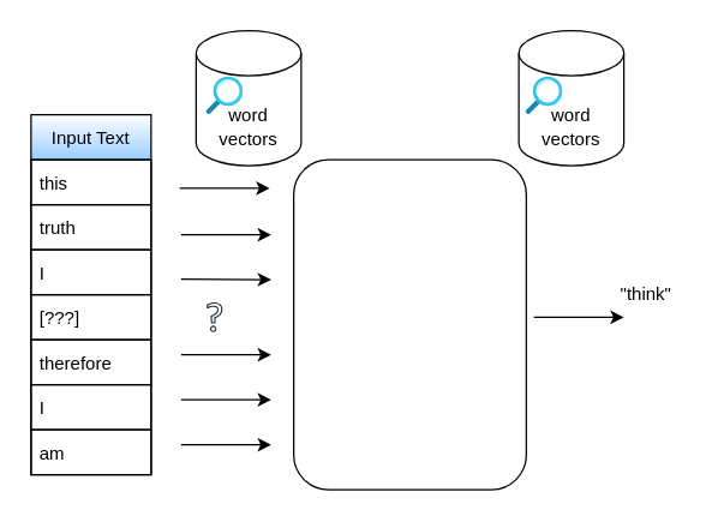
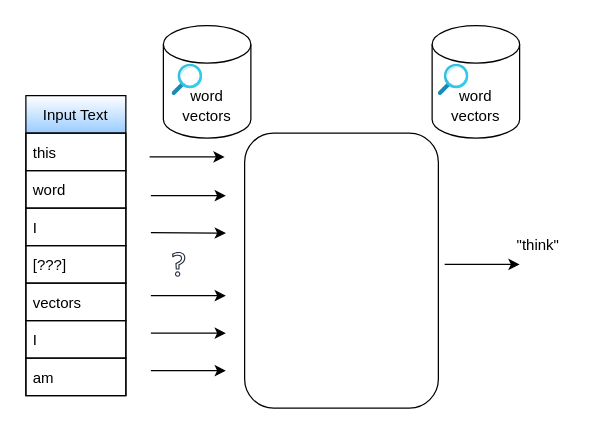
  <mxCell id="0" />
  <mxCell id="1" parent="0" />
  <mxCell id="2" value="Input Text" style="swimlane;fontStyle=0;childLayout=stackLayout;horizontal=1;startSize=30;horizontalStack=0;resizeParent=1;resizeParentMax=0;resizeLast=0;collapsible=1;marginBottom=0;gradientColor=#99CCFF;" vertex="1" parent="1"><mxGeometry x="20" y="76" width="80" height="240" as="geometry" /></mxCell>
  <mxCell id="3" value="this" style="text;strokeColor=default;fillColor=none;align=left;verticalAlign=middle;spacingLeft=4;spacingRight=4;overflow=hidden;points=[[0,0.5],[1,0.5]];portConstraint=eastwest;rotatable=0;" vertex="1" parent="2"><mxGeometry y="30" width="80" height="30" as="geometry" /></mxCell>
- <mxCell id="4" value="truth" style="text;strokeColor=default;fillColor=none;align=left;verticalAlign=middle;spacingLeft=4;spacingRight=4;overflow=hidden;points=[[0,0.5],[1,0.5]];portConstraint=eastwest;rotatable=0;" vertex="1" parent="2"><mxGeometry y="60" width="80" height="30" as="geometry" /></mxCell>
+ <mxCell id="4" value="word" style="text;strokeColor=default;fillColor=none;align=left;verticalAlign=middle;spacingLeft=4;spacingRight=4;overflow=hidden;points=[[0,0.5],[1,0.5]];portConstraint=eastwest;rotatable=0;" vertex="1" parent="2"><mxGeometry y="60" width="80" height="30" as="geometry" /></mxCell>
  <mxCell id="5" value="I" style="text;strokeColor=default;fillColor=none;align=left;verticalAlign=middle;spacingLeft=4;spacingRight=4;overflow=hidden;points=[[0,0.5],[1,0.5]];portConstraint=eastwest;rotatable=0;" vertex="1" parent="2"><mxGeometry y="90" width="80" height="30" as="geometry" /></mxCell>
  <mxCell id="6" value="[???]" style="text;strokeColor=default;fillColor=none;align=left;verticalAlign=middle;spacingLeft=4;spacingRight=4;overflow=hidden;points=[[0,0.5],[1,0.5]];portConstraint=eastwest;rotatable=0;" vertex="1" parent="2"><mxGeometry y="120" width="80" height="30" as="geometry" /></mxCell>
- <mxCell id="7" value="therefore" style="text;strokeColor=default;fillColor=none;align=left;verticalAlign=middle;spacingLeft=4;spacingRight=4;overflow=hidden;points=[[0,0.5],[1,0.5]];portConstraint=eastwest;rotatable=0;" vertex="1" parent="2"><mxGeometry y="150" width="80" height="30" as="geometry" /></mxCell>
+ <mxCell id="7" value="vectors" style="text;strokeColor=default;fillColor=none;align=left;verticalAlign=middle;spacingLeft=4;spacingRight=4;overflow=hidden;points=[[0,0.5],[1,0.5]];portConstraint=eastwest;rotatable=0;" vertex="1" parent="2"><mxGeometry y="150" width="80" height="30" as="geometry" /></mxCell>
  <mxCell id="8" value="I" style="text;strokeColor=default;fillColor=none;align=left;verticalAlign=middle;spacingLeft=4;spacingRight=4;overflow=hidden;points=[[0,0.5],[1,0.5]];portConstraint=eastwest;rotatable=0;" vertex="1" parent="2"><mxGeometry y="180" width="80" height="30" as="geometry" /></mxCell>
  <mxCell id="9" value="am" style="text;strokeColor=default;fillColor=none;align=left;verticalAlign=middle;spacingLeft=4;spacingRight=4;overflow=hidden;points=[[0,0.5],[1,0.5]];portConstraint=eastwest;rotatable=0;" vertex="1" parent="2"><mxGeometry y="210" width="80" height="30" as="geometry" /></mxCell>
  <mxCell id="10" value="" style="shape=cylinder3;whiteSpace=wrap;html=1;boundedLbl=1;backgroundOutline=1;size=15;strokeColor=default;gradientColor=none;" vertex="1" parent="1"><mxGeometry x="345" y="20" width="70" height="90" as="geometry" /></mxCell>
  <mxCell id="11" value="&lt;p style=&quot;line-height: 1.3&quot;&gt;word vectors&lt;/p&gt;" style="text;html=1;strokeColor=none;fillColor=none;align=center;verticalAlign=middle;whiteSpace=wrap;rounded=0;" vertex="1" parent="1"><mxGeometry x="350" y="70" width="60" height="30" as="geometry" /></mxCell>
  <mxCell id="12" value="" style="endArrow=classic;html=1;rounded=0;entryX=0.25;entryY=1;entryDx=0;entryDy=0;" edge="1" parent="1" target="13"><mxGeometry width="50" height="50" relative="1" as="geometry"><mxPoint x="355" y="211" as="sourcePoint" /><mxPoint x="435" y="210.83" as="targetPoint" /></mxGeometry></mxCell>
  <mxCell id="13" value="&quot;think&quot;" style="text;html=1;strokeColor=none;fillColor=none;align=center;verticalAlign=middle;whiteSpace=wrap;rounded=0;" vertex="1" parent="1"><mxGeometry x="400" y="181" width="60" height="30" as="geometry" /></mxCell>
  <mxCell id="14" value="" style="aspect=fixed;html=1;points=[];align=center;image;fontSize=12;image=img/lib/azure2/general/Search.svg;strokeColor=default;gradientColor=none;" vertex="1" parent="1"><mxGeometry x="350" y="51" width="24.62" height="25" as="geometry" /></mxCell>
  <mxCell id="15" value="" style="shape=cylinder3;whiteSpace=wrap;html=1;boundedLbl=1;backgroundOutline=1;size=15;strokeColor=default;gradientColor=none;" vertex="1" parent="1"><mxGeometry x="130" y="20" width="70" height="90" as="geometry" /></mxCell>
  <mxCell id="16" value="&lt;p style=&quot;line-height: 1.3&quot;&gt;word vectors&lt;/p&gt;" style="text;html=1;strokeColor=none;fillColor=none;align=center;verticalAlign=middle;whiteSpace=wrap;rounded=0;" vertex="1" parent="1"><mxGeometry x="135" y="70" width="60" height="30" as="geometry" /></mxCell>
  <mxCell id="17" value="" style="endArrow=classic;html=1;rounded=0;" edge="1" parent="1"><mxGeometry width="50" height="50" relative="1" as="geometry"><mxPoint x="120" y="156" as="sourcePoint" /><mxPoint x="180" y="156" as="targetPoint" /></mxGeometry></mxCell>
  <mxCell id="18" value="" style="endArrow=classic;html=1;rounded=0;" edge="1" parent="1"><mxGeometry width="50" height="50" relative="1" as="geometry"><mxPoint x="120" y="185.67" as="sourcePoint" /><mxPoint x="180" y="186" as="targetPoint" /></mxGeometry></mxCell>
  <mxCell id="19" value="" style="endArrow=classic;html=1;rounded=0;" edge="1" parent="1"><mxGeometry width="50" height="50" relative="1" as="geometry"><mxPoint x="120" y="236" as="sourcePoint" /><mxPoint x="180" y="236" as="targetPoint" /></mxGeometry></mxCell>
  <mxCell id="20" value="" style="endArrow=classic;html=1;rounded=0;" edge="1" parent="1"><mxGeometry width="50" height="50" relative="1" as="geometry"><mxPoint x="120" y="266" as="sourcePoint" /><mxPoint x="180" y="266" as="targetPoint" /></mxGeometry></mxCell>
  <mxCell id="21" value="" style="aspect=fixed;html=1;points=[];align=center;image;fontSize=12;image=img/lib/azure2/general/Search.svg;strokeColor=default;gradientColor=none;" vertex="1" parent="1"><mxGeometry x="137.05" y="51" width="24.62" height="25" as="geometry" /></mxCell>
  <mxCell id="22" value="" style="sketch=0;outlineConnect=0;fontColor=#232F3E;gradientColor=none;fillColor=#232F3D;strokeColor=none;dashed=0;verticalLabelPosition=bottom;verticalAlign=top;align=center;html=1;fontSize=12;fontStyle=0;aspect=fixed;pointerEvents=1;shape=mxgraph.aws4.question;" vertex="1" parent="1"><mxGeometry x="137.05" y="201" width="10.51" height="20" as="geometry" /></mxCell>
  <mxCell id="23" value="" style="rounded=1;whiteSpace=wrap;html=1;strokeColor=default;gradientColor=none;" vertex="1" parent="1"><mxGeometry x="195" y="106" width="155" height="220" as="geometry" /></mxCell>
  <mxCell id="24" value="" style="endArrow=classic;html=1;rounded=0;" edge="1" parent="1"><mxGeometry width="50" height="50" relative="1" as="geometry"><mxPoint x="120" y="296" as="sourcePoint" /><mxPoint x="180" y="296" as="targetPoint" /></mxGeometry></mxCell>
  <mxCell id="25" value="" style="endArrow=classic;html=1;rounded=0;" edge="1" parent="1"><mxGeometry width="50" height="50" relative="1" as="geometry"><mxPoint x="119" y="125" as="sourcePoint" /><mxPoint x="179" y="125" as="targetPoint" /></mxGeometry></mxCell>
